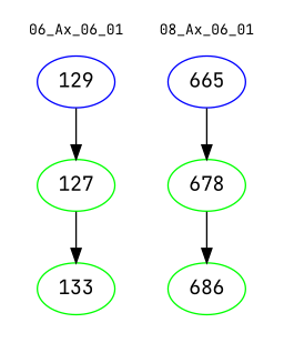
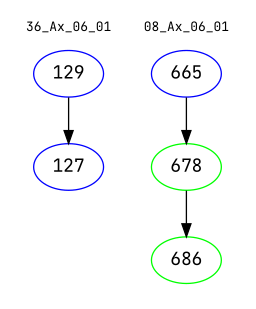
  digraph {
    fontname="JetBrains Mono"
    node [color=green fontname="JetBrains Mono"]
    edge [color=black fontname="JetBrains Mono"]
    n1 [color=blue label=129]
-   n2 [label=127]
-   n3 [label=133]
+   n2 [color=blue label=127]
    n4 [color=blue label=665]
    n5 [label=678]
    n6 [label=686]
    subgraph cluster_1 {
      color=white
      fontsize=10
-     label="06_Ax_06_01"
+     label="36_Ax_06_01"
      n1
      n2
-     n3
    }
    subgraph cluster_2 {
      color=white
      fontsize=10
      label="08_Ax_06_01"
      n4
      n5
      n6
    }
    n1 -> n2
-   n2 -> n3
    n4 -> n5
    n5 -> n6
  }
